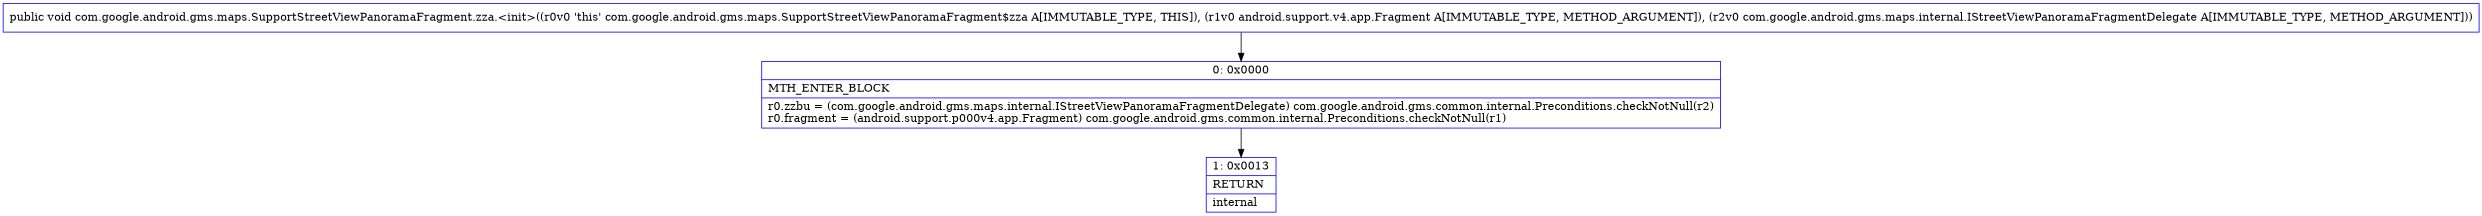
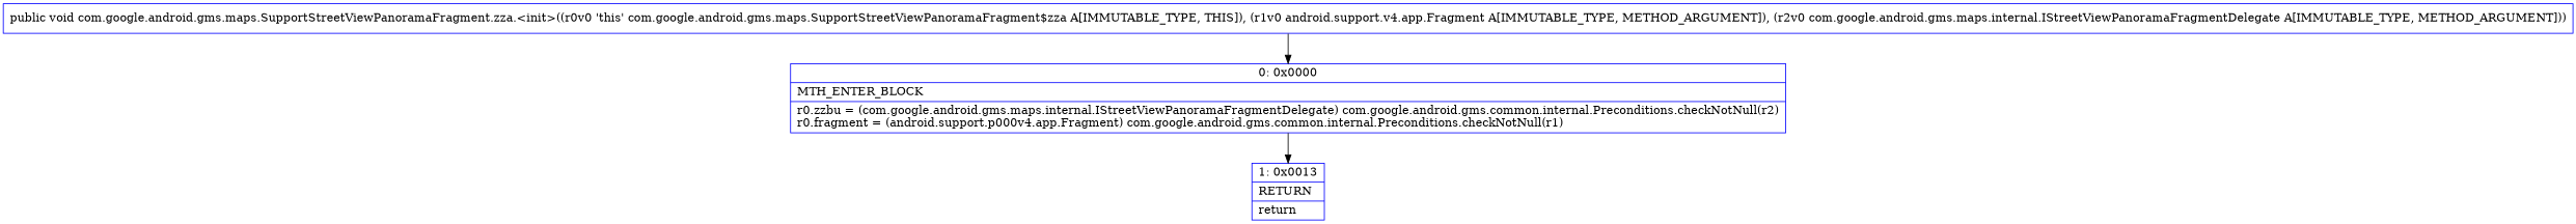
  digraph {
    node [shape=record color=blue]
    n1 [label="{0\:\ 0x0000|MTH_ENTER_BLOCK\l|r0.zzbu = (com.google.android.gms.maps.internal.IStreetViewPanoramaFragmentDelegate) com.google.android.gms.common.internal.Preconditions.checkNotNull(r2)\lr0.fragment = (android.support.p000v4.app.Fragment) com.google.android.gms.common.internal.Preconditions.checkNotNull(r1)\l}"]
-   n2 [label="{1\:\ 0x0013|RETURN\l|internal\l}"]
+   n2 [label="{1\:\ 0x0013|RETURN\l|return\l}"]
    n3 [label="{public void com.google.android.gms.maps.SupportStreetViewPanoramaFragment.zza.\<init\>((r0v0 'this' com.google.android.gms.maps.SupportStreetViewPanoramaFragment$zza A[IMMUTABLE_TYPE, THIS]), (r1v0 android.support.v4.app.Fragment A[IMMUTABLE_TYPE, METHOD_ARGUMENT]), (r2v0 com.google.android.gms.maps.internal.IStreetViewPanoramaFragmentDelegate A[IMMUTABLE_TYPE, METHOD_ARGUMENT])) }"]
    n1 -> n2
    n3 -> n1
  }
